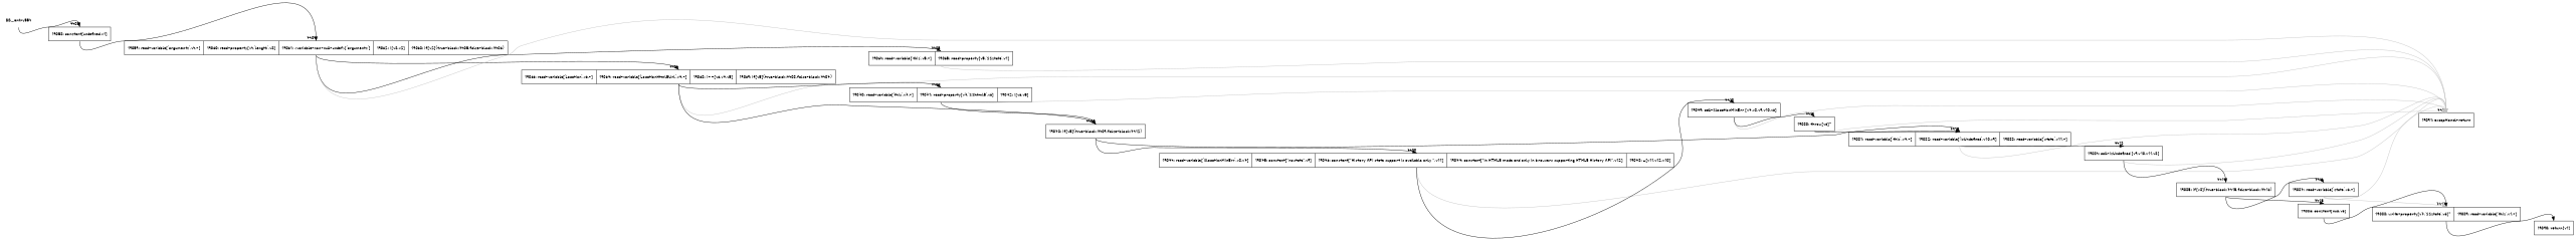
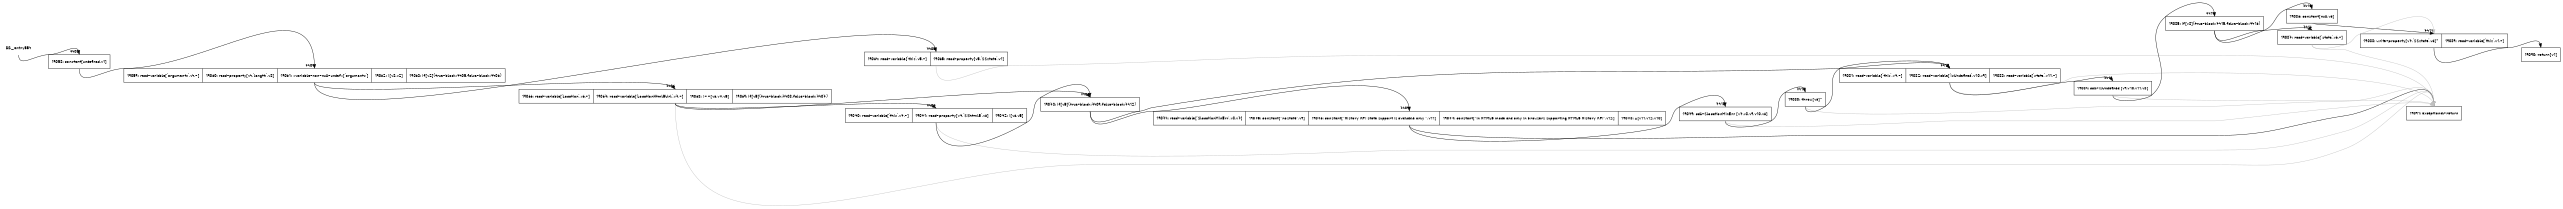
  digraph {
    fontname="Patrick Hand"
    rankdir=LR
    node [fontname="Patrick Hand" shape=record]
    edge [fontname="Patrick Hand" headport=n tailport=s]
    BB_entry554 [shape=none]
    n2 [label="{19058: constant[undefined,v1]}"]
    n3 [label="{19059: read-variable['arguments',v4,-]|19060: read-property[v4,'length',v3]|19061: \<variable-non-null-undef\>['arguments']|19062: ![v3,v2]|19063: if[v2](true-block:7405,false-block:7406)}"]
    n4 [label="{19064: read-variable['this',v5,-]|19065: read-property[v5,'$$state',v1]}"]
    n5 [label="{19066: read-variable['Location',v6,-]|19067: read-variable['LocationHtml5Url',v7,-]|19068: !==[v6,v7,v5]|19069: if[v5](true-block:7408,false-block:7407)}"]
    n6 [label="{19091: exceptional-return}"]
    n7 [label="{19073: if[v5](true-block:7409,false-block:7412)}"]
    n8 [label="{19070: read-variable['this',v7,-]|19071: read-property[v7,'$$html5',v6]|19072: ![v6,v5]}"]
    n9 [label="{19090: return[v1]}"]
    n10 [label="{19074: read-variable['$locationMinErr',v8,v7]|19075: constant[\"nostate\",v9]|19076: constant[\"History API state support is available only \",v11]|19077: constant[\"in HTML5 mode and only in browsers supporting HTML5 History API\",v12]|19078: +[v11,v12,v10]}"]
    n11 [label="{19081: read-variable['this',v7,-]|19082: read-variable['isUndefined',v10,v9]|19083: read-variable['state',v11,-]}"]
    n12 [label="{19079: call-$locationMinErr [v7,v8,v9,v10,v6]}"]
    n13 [label="{19084: call-isUndefined [v9,v10,v11,v8]}"]
    n14 [label="{19080: throw[v6]*}"]
    n15 [label="{19085: if[v8](true-block:7415,false-block:7416)}"]
    n16 [label="{19086: constant[null,v6]}"]
    n17 [label="{19087: read-variable['state',v6,-]}"]
    n18 [label="{19088: write-property[v7,'$$state',v6]*|19089: read-variable['this',v1,-]}"]
    BB_entry554 -> n2 [headlabel="    7403"]
    n2 -> n3 [headlabel="      7404"]
    n3 -> n4 [headlabel="      7405"]
    n3 -> n5 [headlabel="      7406"]
-   n3 -> n6 [color=gray headlabel="      7419"]
    n4 -> n6 [color=gray]
    n5 -> n6 [color=gray]
    n5 -> n7 [headlabel="      7408"]
    n5 -> n8 [headlabel="      7407"]
    n7 -> n10 [headlabel="      7409"]
    n7 -> n11 [headlabel="      7412"]
    n8 -> n6 [color=gray]
    n8 -> n7
-   n10 -> n6 [color=gray]
+   n10 -> n6 [color=black]
    n10 -> n12 [headlabel="      7410"]
    n11 -> n6 [color=gray]
    n11 -> n13 [headlabel="      7413"]
    n12 -> n6 [color=gray]
    n12 -> n14 [headlabel="      7411"]
    n13 -> n6 [color=gray]
    n13 -> n15 [headlabel="      7414"]
    n14 -> n6 [color=gray]
    n14 -> n11
    n15 -> n16 [headlabel="      7415"]
    n15 -> n17 [headlabel="      7416"]
    n16 -> n18 [headlabel="      7417"]
    n17 -> n6 [color=gray]
    n17 -> n18 [color=gray]
    n18 -> n9
  }
